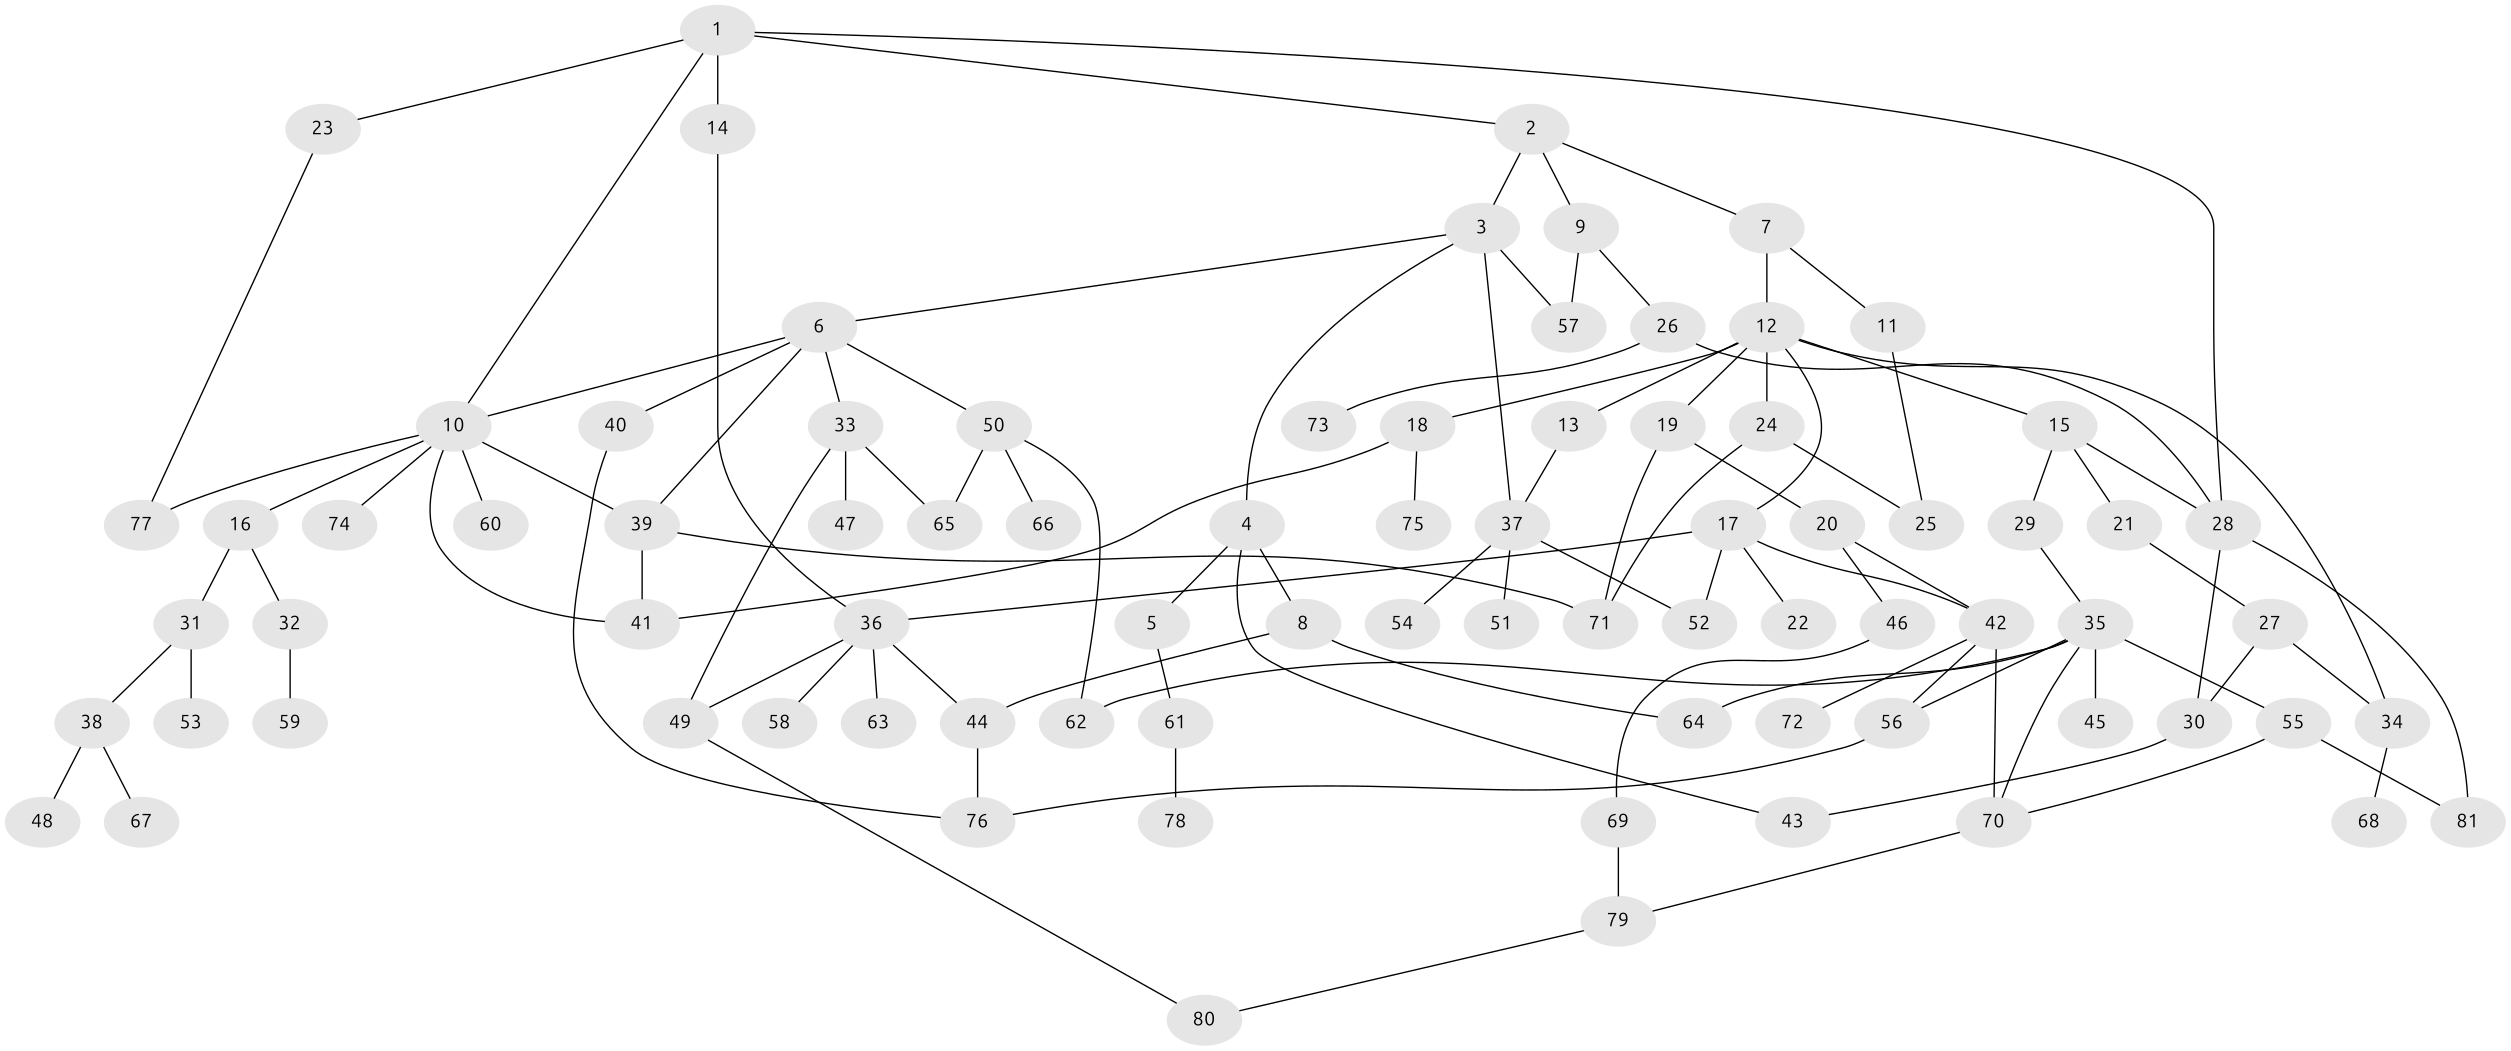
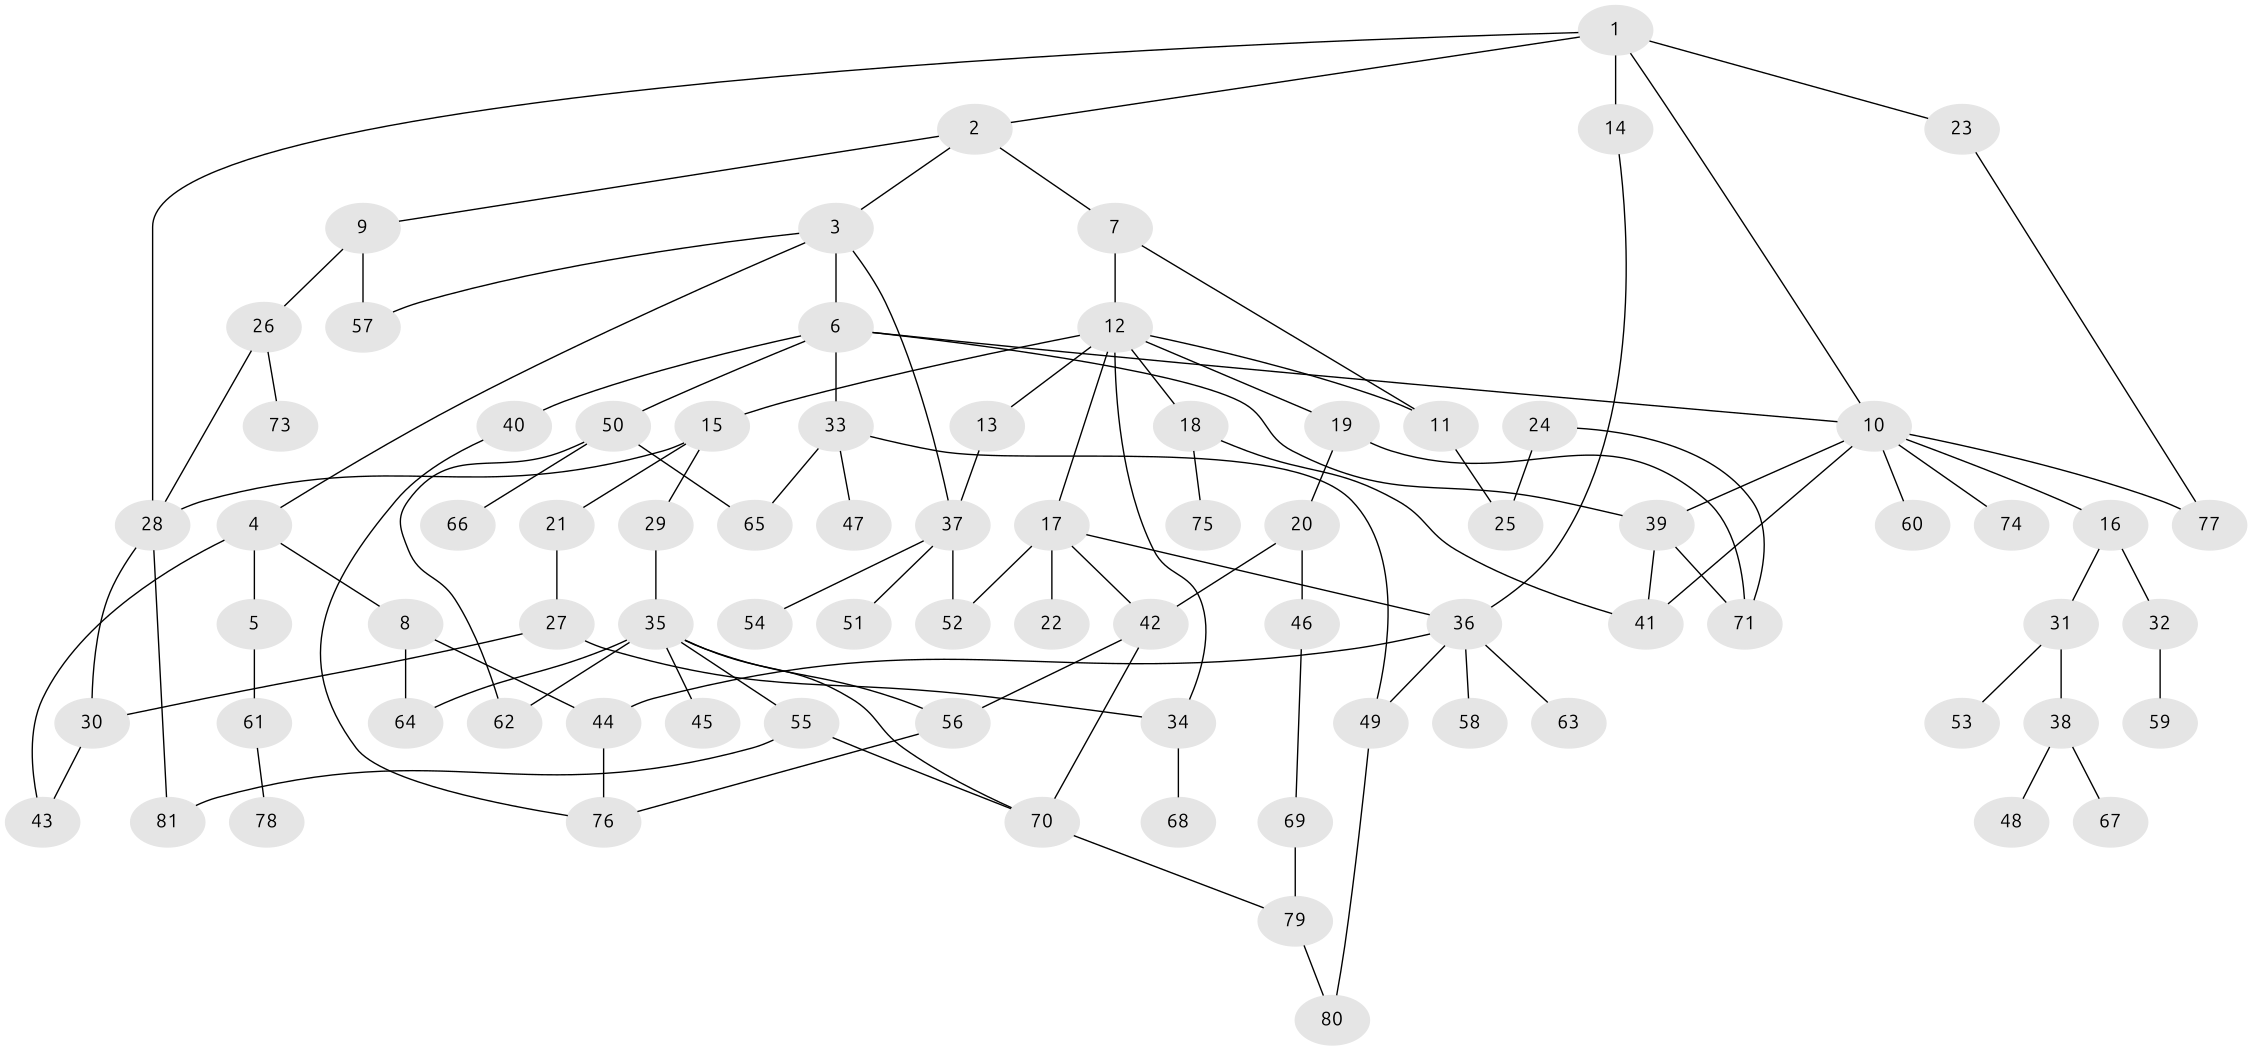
  graph {
    fontname=Ubuntu
    node [color=gray90 fontname=Ubuntu style=filled]
    edge [fontname=Ubuntu]
    1
    2
    10
    14
    23
    28
    3
    7
    9
    39
    16
    41
    60
    74
    77
    36
    30
    81
    4
    6
    37
    57
    11
    12
    26
    5
    8
    43
    33
    40
    50
    52
    51
    54
    61
    44
    64
    42
    56
    70
-   72
    78
    47
    49
    65
    71
    76
    62
    66
    25
    13
    15
    17
    18
    19
    24
    34
    73
    31
    32
    21
    29
    22
    75
    20
    68
    27
    35
    38
    53
    59
    58
    63
    46
    69
    45
    55
    48
    67
    80
    79
    1 -- 2
    1 -- 10
    1 -- 14
    1 -- 23
    1 -- 28
    2 -- 3
    2 -- 7
    2 -- 9
    10 -- 39
    10 -- 16
    10 -- 41
    10 -- 60
    10 -- 74
    10 -- 77
    14 -- 36
    23 -- 77
    28 -- 30
    28 -- 81
    3 -- 4
    3 -- 6
    3 -- 37
    3 -- 57
    7 -- 11
    7 -- 12
    9 -- 57
    9 -- 26
    39 -- 41
    39 -- 71
    16 -- 31
    16 -- 32
    36 -- 44
    36 -- 49
    36 -- 58
    36 -- 63
    30 -- 43
    4 -- 5
    4 -- 8
    4 -- 43
    6 -- 10
    6 -- 39
    6 -- 33
    6 -- 40
    6 -- 50
    37 -- 52
    37 -- 51
    37 -- 54
    11 -- 25
    12 -- 13
    12 -- 15
    12 -- 17
    12 -- 18
    12 -- 19
-   12 -- 24
+   12 -- 11
    12 -- 34
    26 -- 28
    26 -- 73
    5 -- 61
    8 -- 44
    8 -- 64
    33 -- 47
    33 -- 49
    33 -- 65
    40 -- 76
    50 -- 65
    50 -- 62
    50 -- 66
    61 -- 78
    44 -- 76
    42 -- 56
    42 -- 70
-   42 -- 72
    56 -- 76
    70 -- 79
    49 -- 80
    13 -- 37
    15 -- 28
    15 -- 21
    15 -- 29
    17 -- 36
    17 -- 52
    17 -- 42
    17 -- 22
    18 -- 41
    18 -- 75
    19 -- 71
    19 -- 20
    24 -- 71
    24 -- 25
    34 -- 68
    31 -- 38
    31 -- 53
    32 -- 59
    21 -- 27
    29 -- 35
    20 -- 42
    20 -- 46
    27 -- 30
    27 -- 34
    35 -- 64
    35 -- 56
    35 -- 70
    35 -- 62
    35 -- 45
    35 -- 55
    38 -- 48
    38 -- 67
    46 -- 69
    69 -- 79
    55 -- 81
    55 -- 70
    79 -- 80
  }
